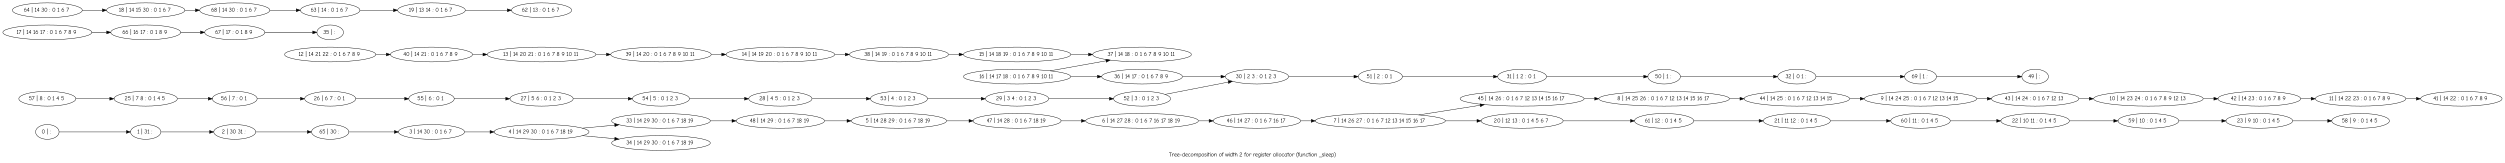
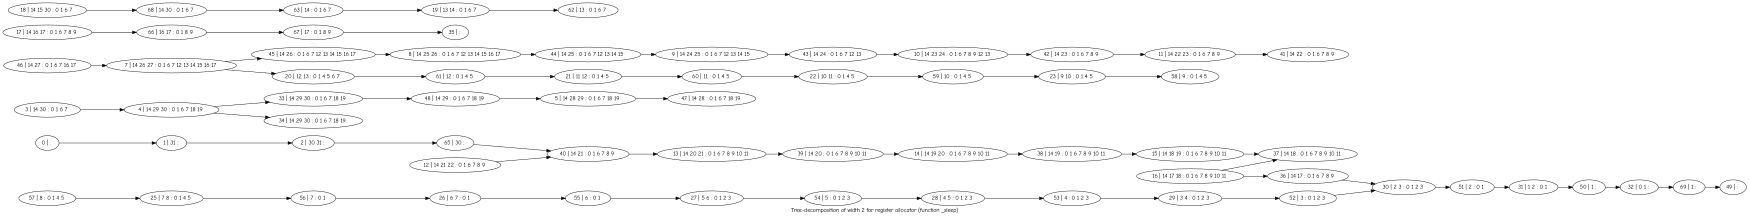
  digraph {
    fontname="Comic Neue"
    label="Tree-decomposition of width 2 for register allocator (function _sleep)"
    rankdir=LR
    node [fontname="Comic Neue"]
    edge [fontname="Comic Neue"]
    n1 [label="0 | : "]
    n2 [label="1 | 31 : "]
    n3 [label="2 | 30 31 : "]
    n4 [label="65 | 30 : "]
    n5 [label="3 | 14 30 : 0 1 6 7 "]
    n6 [label="4 | 14 29 30 : 0 1 6 7 18 19 "]
    n7 [label="33 | 14 29 30 : 0 1 6 7 18 19 "]
    n8 [label="34 | 14 29 30 : 0 1 6 7 18 19 "]
    n9 [label="48 | 14 29 : 0 1 6 7 18 19 "]
    n10 [label="5 | 14 28 29 : 0 1 6 7 18 19 "]
    n11 [label="47 | 14 28 : 0 1 6 7 18 19 "]
-   n12 [label="6 | 14 27 28 : 0 1 6 7 16 17 18 19 "]
    n13 [label="46 | 14 27 : 0 1 6 7 16 17 "]
    n14 [label="7 | 14 26 27 : 0 1 6 7 12 13 14 15 16 17 "]
    n15 [label="45 | 14 26 : 0 1 6 7 12 13 14 15 16 17 "]
    n16 [label="20 | 12 13 : 0 1 4 5 6 7 "]
    n17 [label="8 | 14 25 26 : 0 1 6 7 12 13 14 15 16 17 "]
    n18 [label="44 | 14 25 : 0 1 6 7 12 13 14 15 "]
    n19 [label="9 | 14 24 25 : 0 1 6 7 12 13 14 15 "]
    n20 [label="43 | 14 24 : 0 1 6 7 12 13 "]
    n21 [label="10 | 14 23 24 : 0 1 6 7 8 9 12 13 "]
    n22 [label="42 | 14 23 : 0 1 6 7 8 9 "]
    n23 [label="11 | 14 22 23 : 0 1 6 7 8 9 "]
    n24 [label="41 | 14 22 : 0 1 6 7 8 9 "]
    n25 [label="12 | 14 21 22 : 0 1 6 7 8 9 "]
    n26 [label="40 | 14 21 : 0 1 6 7 8 9 "]
    n27 [label="13 | 14 20 21 : 0 1 6 7 8 9 10 11 "]
    n28 [label="39 | 14 20 : 0 1 6 7 8 9 10 11 "]
    n29 [label="14 | 14 19 20 : 0 1 6 7 8 9 10 11 "]
    n30 [label="38 | 14 19 : 0 1 6 7 8 9 10 11 "]
    n31 [label="15 | 14 18 19 : 0 1 6 7 8 9 10 11 "]
    n32 [label="37 | 14 18 : 0 1 6 7 8 9 10 11 "]
    n33 [label="16 | 14 17 18 : 0 1 6 7 8 9 10 11 "]
    n34 [label="36 | 14 17 : 0 1 6 7 8 9 "]
    n35 [label="30 | 2 3 : 0 1 2 3 "]
    n36 [label="17 | 14 16 17 : 0 1 6 7 8 9 "]
    n37 [label="66 | 16 17 : 0 1 8 9 "]
    n38 [label="67 | 17 : 0 1 8 9 "]
    n39 [label="18 | 14 15 30 : 0 1 6 7 "]
    n40 [label="68 | 14 30 : 0 1 6 7 "]
    n41 [label="63 | 14 : 0 1 6 7 "]
    n42 [label="19 | 13 14 : 0 1 6 7 "]
    n43 [label="62 | 13 : 0 1 6 7 "]
    n44 [label="61 | 12 : 0 1 4 5 "]
    n45 [label="21 | 11 12 : 0 1 4 5 "]
    n46 [label="60 | 11 : 0 1 4 5 "]
    n47 [label="22 | 10 11 : 0 1 4 5 "]
    n48 [label="59 | 10 : 0 1 4 5 "]
    n49 [label="23 | 9 10 : 0 1 4 5 "]
    n50 [label="58 | 9 : 0 1 4 5 "]
    n51 [label="57 | 8 : 0 1 4 5 "]
    n52 [label="25 | 7 8 : 0 1 4 5 "]
    n53 [label="56 | 7 : 0 1 "]
    n54 [label="26 | 6 7 : 0 1 "]
    n55 [label="55 | 6 : 0 1 "]
    n56 [label="27 | 5 6 : 0 1 2 3 "]
    n57 [label="54 | 5 : 0 1 2 3 "]
    n58 [label="28 | 4 5 : 0 1 2 3 "]
    n59 [label="53 | 4 : 0 1 2 3 "]
    n60 [label="29 | 3 4 : 0 1 2 3 "]
    n61 [label="52 | 3 : 0 1 2 3 "]
    n62 [label="51 | 2 : 0 1 "]
    n63 [label="31 | 1 2 : 0 1 "]
    n64 [label="50 | 1 : "]
    n65 [label="32 | 0 1 : "]
    n66 [label="69 | 1 : "]
    n67 [label="49 | : "]
-   n68 [label="64 | 14 30 : 0 1 6 7 "]
    n69 [label="35 | : "]
    n1 -> n2
    n2 -> n3
    n3 -> n4
-   n4 -> n5
+   n4 -> n26
    n5 -> n6
    n6 -> n7
    n6 -> n8
    n7 -> n9
    n9 -> n10
    n10 -> n11
-   n11 -> n12
-   n12 -> n13
    n13 -> n14
    n14 -> n15
    n14 -> n16
    n15 -> n17
    n16 -> n44
    n17 -> n18
    n18 -> n19
    n19 -> n20
    n20 -> n21
    n21 -> n22
    n22 -> n23
    n23 -> n24
    n25 -> n26
    n26 -> n27
    n27 -> n28
    n28 -> n29
    n29 -> n30
    n30 -> n31
    n31 -> n32
    n33 -> n32
    n33 -> n34
    n34 -> n35
    n35 -> n62
    n36 -> n37
    n37 -> n38
    n38 -> n69
    n39 -> n40
    n40 -> n41
    n41 -> n42
    n42 -> n43
    n44 -> n45
    n45 -> n46
    n46 -> n47
    n47 -> n48
    n48 -> n49
    n49 -> n50
    n51 -> n52
    n52 -> n53
    n53 -> n54
    n54 -> n55
    n55 -> n56
    n56 -> n57
    n57 -> n58
    n58 -> n59
    n59 -> n60
    n60 -> n61
    n61 -> n35
    n62 -> n63
    n63 -> n64
    n64 -> n65
    n65 -> n66
    n66 -> n67
-   n68 -> n39
  }
